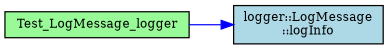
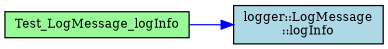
  digraph {
    rankdir=RL
    fontname="DejaVu Serif"
    node [color=black fontname="DejaVu Serif" fontsize=10 shape=record style=filled]
    n1 [fillcolor=lightblue fontcolor=black height=0.2 label="logger::LogMessage\l::logInfo" width=0.4]
-   n2 [fillcolor=palegreen height=0.2 label=Test_LogMessage_logger width=0.4]
+   n2 [fillcolor=palegreen height=0.2 label=Test_LogMessage_logInfo width=0.4]
    n1 -> n2 [color=blue dir=back fontname="DejaVu Serif" fontsize=10 labelfontname=Helvetica labelfontsize=10 style=solid]
  }
